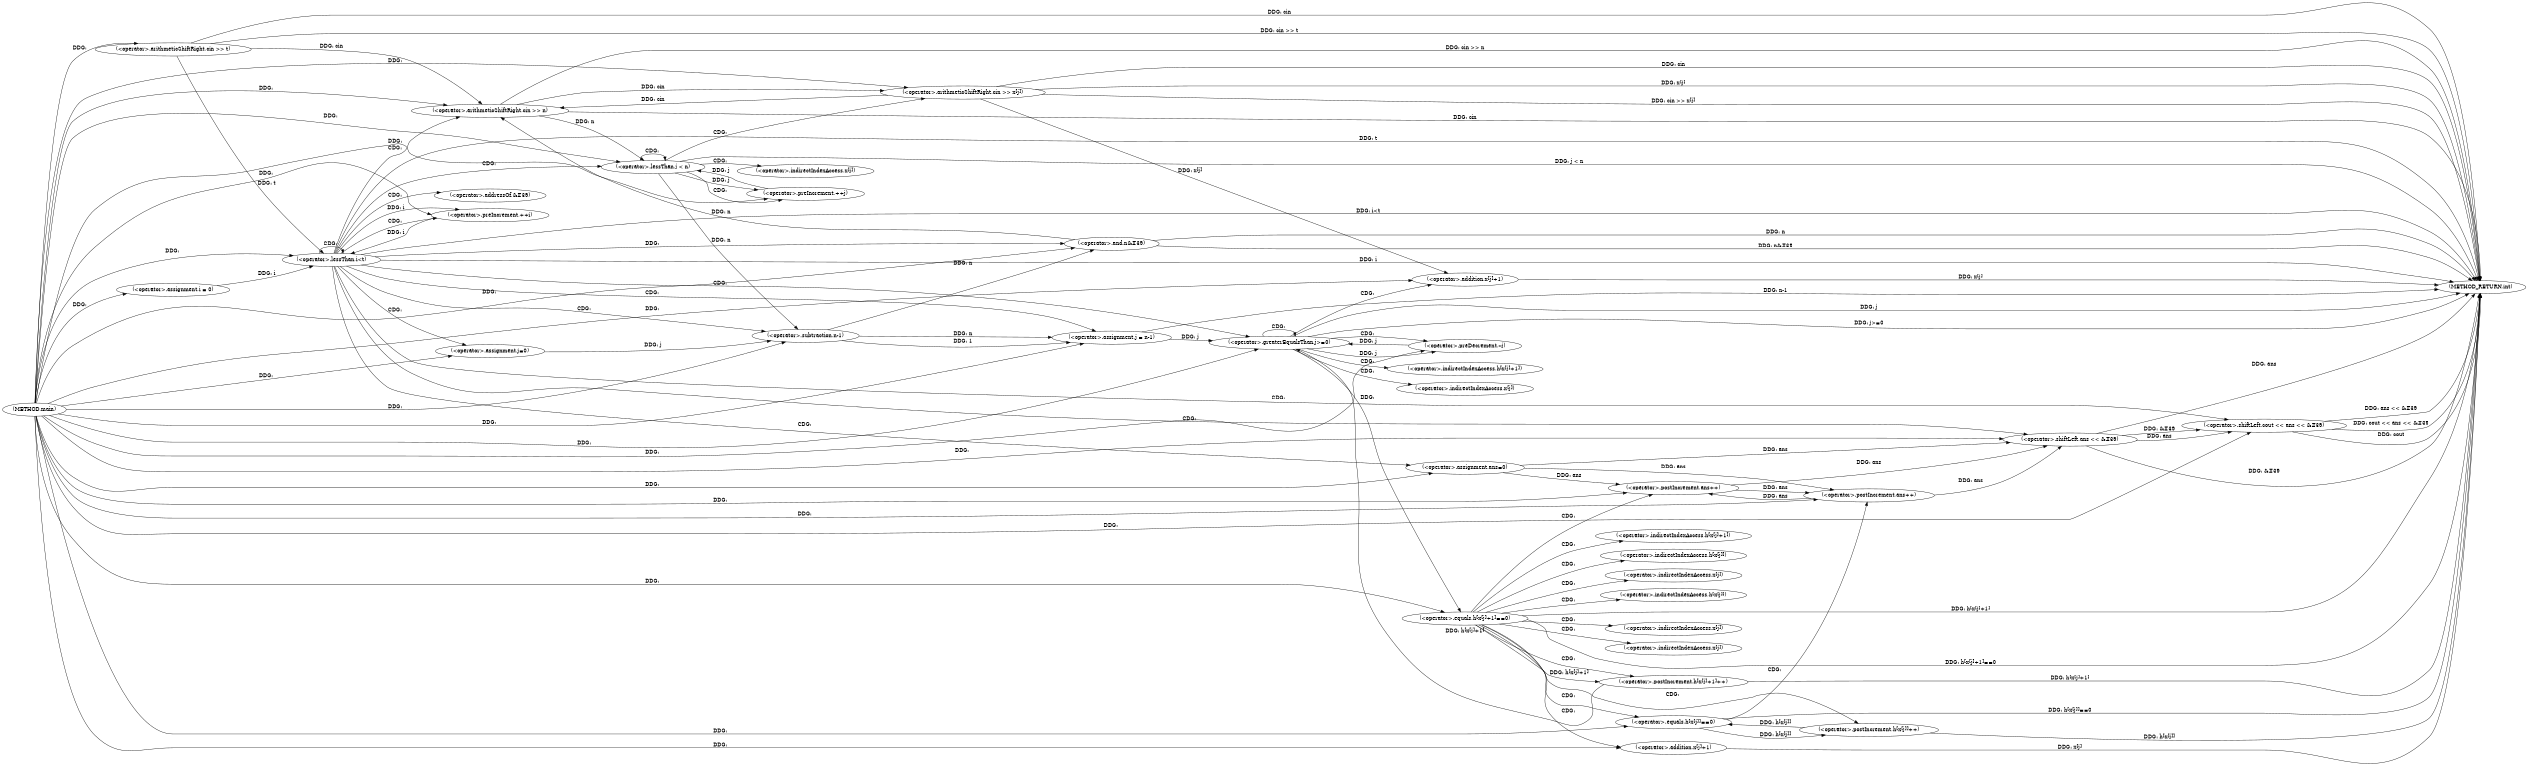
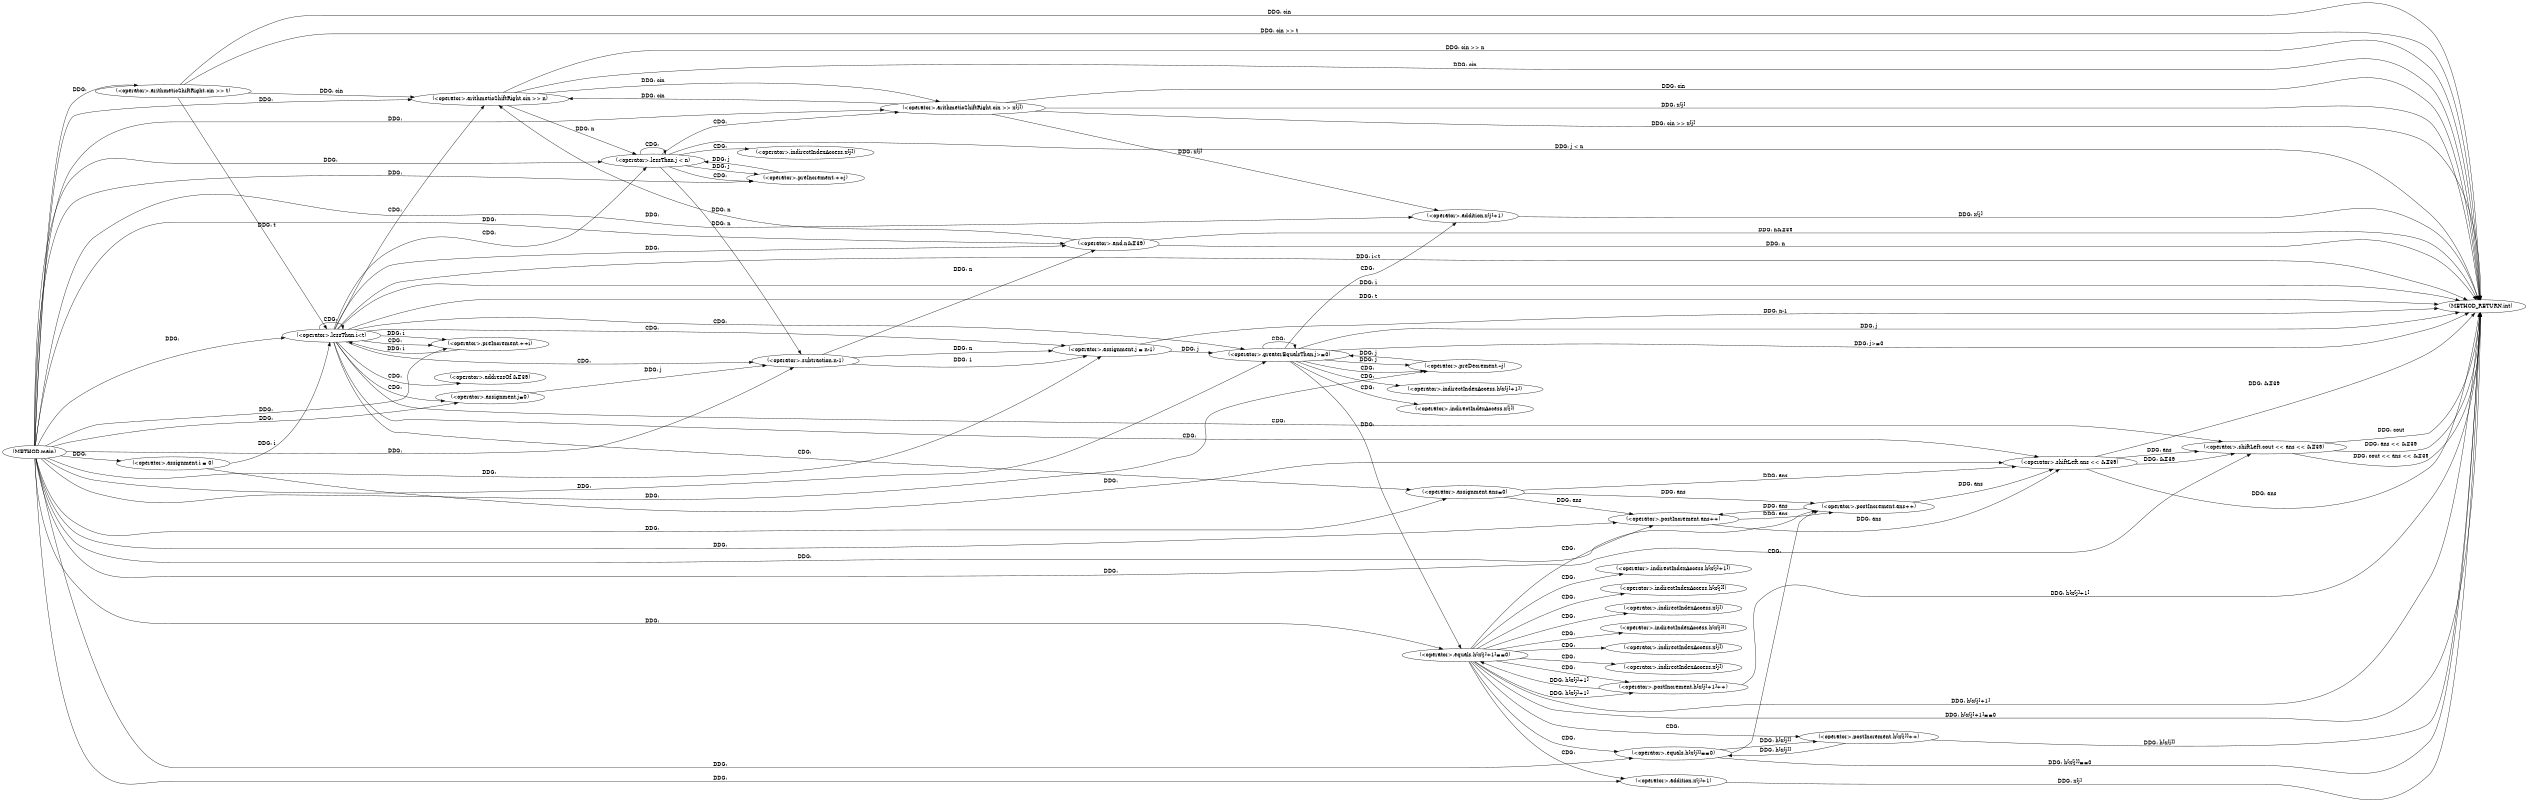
  digraph {
    rankdir=LR
    n1 [label="(METHOD,main)"]
    n2 [label="(<operator>.arithmeticShiftRight,cin >> t)"]
    n3 [label="(<operator>.assignment,i = 0)"]
    n4 [label="(<operator>.lessThan,i<t)"]
    n5 [label="(<operator>.preIncrement,++i)"]
    n6 [label="(<operator>.arithmeticShiftRight,cin >> n)"]
    n7 [label="(<operator>.assignment,ans=0)"]
    n8 [label="(<operator>.shiftLeft,cout << ans << &#39)"]
    n9 [label="(<operator>.and,n&#39)"]
    n10 [label="(<operator>.assignment,j=0)"]
    n11 [label="(<operator>.lessThan,j < n)"]
    n12 [label="(<operator>.preIncrement,++j)"]
    n13 [label="(<operator>.assignment,j = n-1)"]
    n14 [label="(<operator>.greaterEqualsThan,j>=0)"]
    n15 [label="(<operator>.preDecrement,--j)"]
    n16 [label="(<operator>.arithmeticShiftRight,cin >> x[j])"]
    n17 [label="(<operator>.shiftLeft,ans << &#39)"]
    n18 [label="(<operator>.subtraction,n-1)"]
    n19 [label="(<operator>.equals,h[x[j]+1]==0)"]
    n20 [label="(<operator>.postIncrement,ans++)"]
    n21 [label="(<operator>.addition,x[j]+1)"]
    n22 [label="(<operator>.equals,h[x[j]]==0)"]
    n23 [label="(<operator>.addition,x[j]+1)"]
    n24 [label="(<operator>.postIncrement,ans++)"]
    n25 [label="(METHOD_RETURN,int)"]
    n26 [label="(<operator>.addressOf,&#39)"]
    n27 [label="(<operator>.indirectIndexAccess,x[j])"]
    n28 [label="(<operator>.indirectIndexAccess,h[x[j]+1])"]
    n29 [label="(<operator>.indirectIndexAccess,x[j])"]
    n30 [label="(<operator>.postIncrement,h[x[j]+1]++)"]
    n31 [label="(<operator>.postIncrement,h[x[j]]++)"]
    n32 [label="(<operator>.indirectIndexAccess,h[x[j]+1])"]
    n33 [label="(<operator>.indirectIndexAccess,h[x[j]])"]
    n34 [label="(<operator>.indirectIndexAccess,x[j])"]
    n35 [label="(<operator>.indirectIndexAccess,h[x[j]])"]
    n36 [label="(<operator>.indirectIndexAccess,x[j])"]
    n37 [label="(<operator>.indirectIndexAccess,x[j])"]
    n1 -> n2 [label="DDG: "]
    n1 -> n3 [label="DDG: "]
    n1 -> n4 [label="DDG: "]
    n1 -> n5 [label="DDG: "]
    n1 -> n6 [label="DDG: "]
    n1 -> n7 [label="DDG: "]
    n1 -> n8 [label="DDG: "]
    n1 -> n9 [label="DDG: "]
    n1 -> n10 [label="DDG: "]
    n1 -> n11 [label="DDG: "]
    n1 -> n12 [label="DDG: "]
    n1 -> n13 [label="DDG: "]
    n1 -> n14 [label="DDG: "]
    n1 -> n15 [label="DDG: "]
    n1 -> n16 [label="DDG: "]
-   n1 -> n17 [label="DDG: "]
+   n3 -> n17 [label="DDG: "]
    n1 -> n18 [label="DDG: "]
    n1 -> n19 [label="DDG: "]
    n1 -> n20 [label="DDG: "]
    n1 -> n21 [label="DDG: "]
    n1 -> n22 [label="DDG: "]
    n1 -> n23 [label="DDG: "]
    n1 -> n24 [label="DDG: "]
    n2 -> n4 [label="DDG: t"]
    n2 -> n6 [label="DDG: cin"]
    n2 -> n25 [label="DDG: cin"]
    n2 -> n25 [label="DDG: cin >> t"]
    n3 -> n4 [label="DDG: i"]
    n4 -> n4 [label="CDG: "]
    n4 -> n5 [label="DDG: i"]
    n4 -> n5 [label="CDG: "]
    n4 -> n6 [label="CDG: "]
    n4 -> n7 [label="CDG: "]
    n4 -> n8 [label="CDG: "]
    n4 -> n9 [label="DDG: "]
    n4 -> n10 [label="CDG: "]
    n4 -> n11 [label="CDG: "]
    n4 -> n13 [label="CDG: "]
    n4 -> n14 [label="CDG: "]
    n4 -> n17 [label="CDG: "]
    n4 -> n18 [label="CDG: "]
    n4 -> n25 [label="DDG: i"]
    n4 -> n25 [label="DDG: t"]
    n4 -> n25 [label="DDG: i<t"]
    n4 -> n26 [label="CDG: "]
    n5 -> n4 [label="DDG: i"]
    n6 -> n11 [label="DDG: n"]
    n6 -> n16 [label="DDG: cin"]
    n6 -> n25 [label="DDG: cin"]
    n6 -> n25 [label="DDG: cin >> n"]
    n7 -> n17 [label="DDG: ans"]
    n7 -> n20 [label="DDG: ans"]
    n7 -> n24 [label="DDG: ans"]
    n8 -> n25 [label="DDG: ans << &#39"]
    n8 -> n25 [label="DDG: cout << ans << &#39"]
    n8 -> n25 [label="DDG: cout"]
    n9 -> n6 [label="DDG: n"]
    n9 -> n25 [label="DDG: n"]
    n9 -> n25 [label="DDG: n&#39"]
    n10 -> n18 [label="DDG: j"]
    n11 -> n11 [label="CDG: "]
    n11 -> n12 [label="DDG: j"]
    n11 -> n12 [label="CDG: "]
    n11 -> n16 [label="CDG: "]
    n11 -> n18 [label="DDG: n"]
    n11 -> n25 [label="DDG: j < n"]
    n11 -> n27 [label="CDG: "]
    n12 -> n11 [label="DDG: j"]
    n13 -> n14 [label="DDG: j"]
    n13 -> n25 [label="DDG: n-1"]
    n14 -> n14 [label="CDG: "]
    n14 -> n15 [label="DDG: j"]
    n14 -> n15 [label="CDG: "]
    n14 -> n19 [label="DDG: "]
    n14 -> n21 [label="CDG: "]
    n14 -> n25 [label="DDG: j"]
    n14 -> n25 [label="DDG: j>=0"]
    n14 -> n28 [label="CDG: "]
    n14 -> n29 [label="CDG: "]
    n15 -> n14 [label="DDG: j"]
    n16 -> n6 [label="DDG: cin"]
    n16 -> n21 [label="DDG: x[j]"]
    n16 -> n25 [label="DDG: cin"]
    n16 -> n25 [label="DDG: x[j]"]
    n16 -> n25 [label="DDG: cin >> x[j]"]
    n17 -> n8 [label="DDG: ans"]
    n17 -> n8 [label="DDG: &#39"]
    n17 -> n25 [label="DDG: ans"]
    n17 -> n25 [label="DDG: &#39"]
    n18 -> n9 [label="DDG: n"]
    n18 -> n13 [label="DDG: n"]
    n18 -> n13 [label="DDG: 1"]
    n19 -> n20 [label="CDG: "]
    n19 -> n22 [label="CDG: "]
    n19 -> n23 [label="CDG: "]
    n19 -> n25 [label="DDG: h[x[j]+1]"]
    n19 -> n25 [label="DDG: h[x[j]+1]==0"]
    n19 -> n30 [label="DDG: h[x[j]+1]"]
    n19 -> n30 [label="CDG: "]
    n19 -> n31 [label="CDG: "]
    n19 -> n32 [label="CDG: "]
    n19 -> n33 [label="CDG: "]
    n19 -> n34 [label="CDG: "]
    n19 -> n35 [label="CDG: "]
    n19 -> n36 [label="CDG: "]
    n19 -> n37 [label="CDG: "]
    n20 -> n17 [label="DDG: ans"]
    n20 -> n24 [label="DDG: ans"]
    n21 -> n25 [label="DDG: x[j]"]
    n22 -> n24 [label="CDG: "]
    n22 -> n25 [label="DDG: h[x[j]]==0"]
    n22 -> n31 [label="DDG: h[x[j]]"]
    n23 -> n25 [label="DDG: x[j]"]
    n24 -> n17 [label="DDG: ans"]
    n24 -> n20 [label="DDG: ans"]
-   n30 -> n14 [label="DDG: h[x[j]+1]"]
+   n30 -> n19 [label="DDG: h[x[j]+1]"]
    n30 -> n25 [label="DDG: h[x[j]+1]"]
    n31 -> n22 [label="DDG: h[x[j]]"]
    n31 -> n25 [label="DDG: h[x[j]]"]
  }
